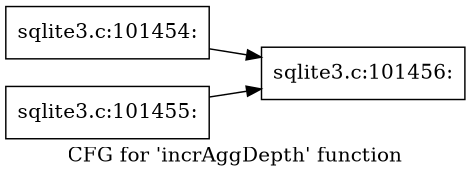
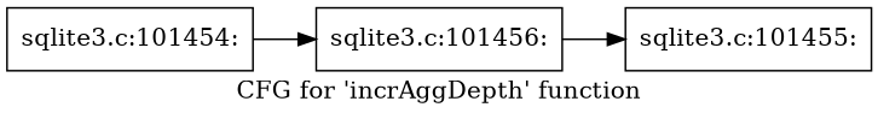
  digraph {
    label="CFG for 'incrAggDepth' function"
    rankdir=LR
    node [shape=record]
    edge [arrowhead=normal]
    n1 [label="{sqlite3.c:101454:}"]
    n2 [label="{sqlite3.c:101456:}"]
    n3 [label="{sqlite3.c:101455:}"]
    n1 -> n2
-   n3 -> n2
+   n2 -> n3
  }
